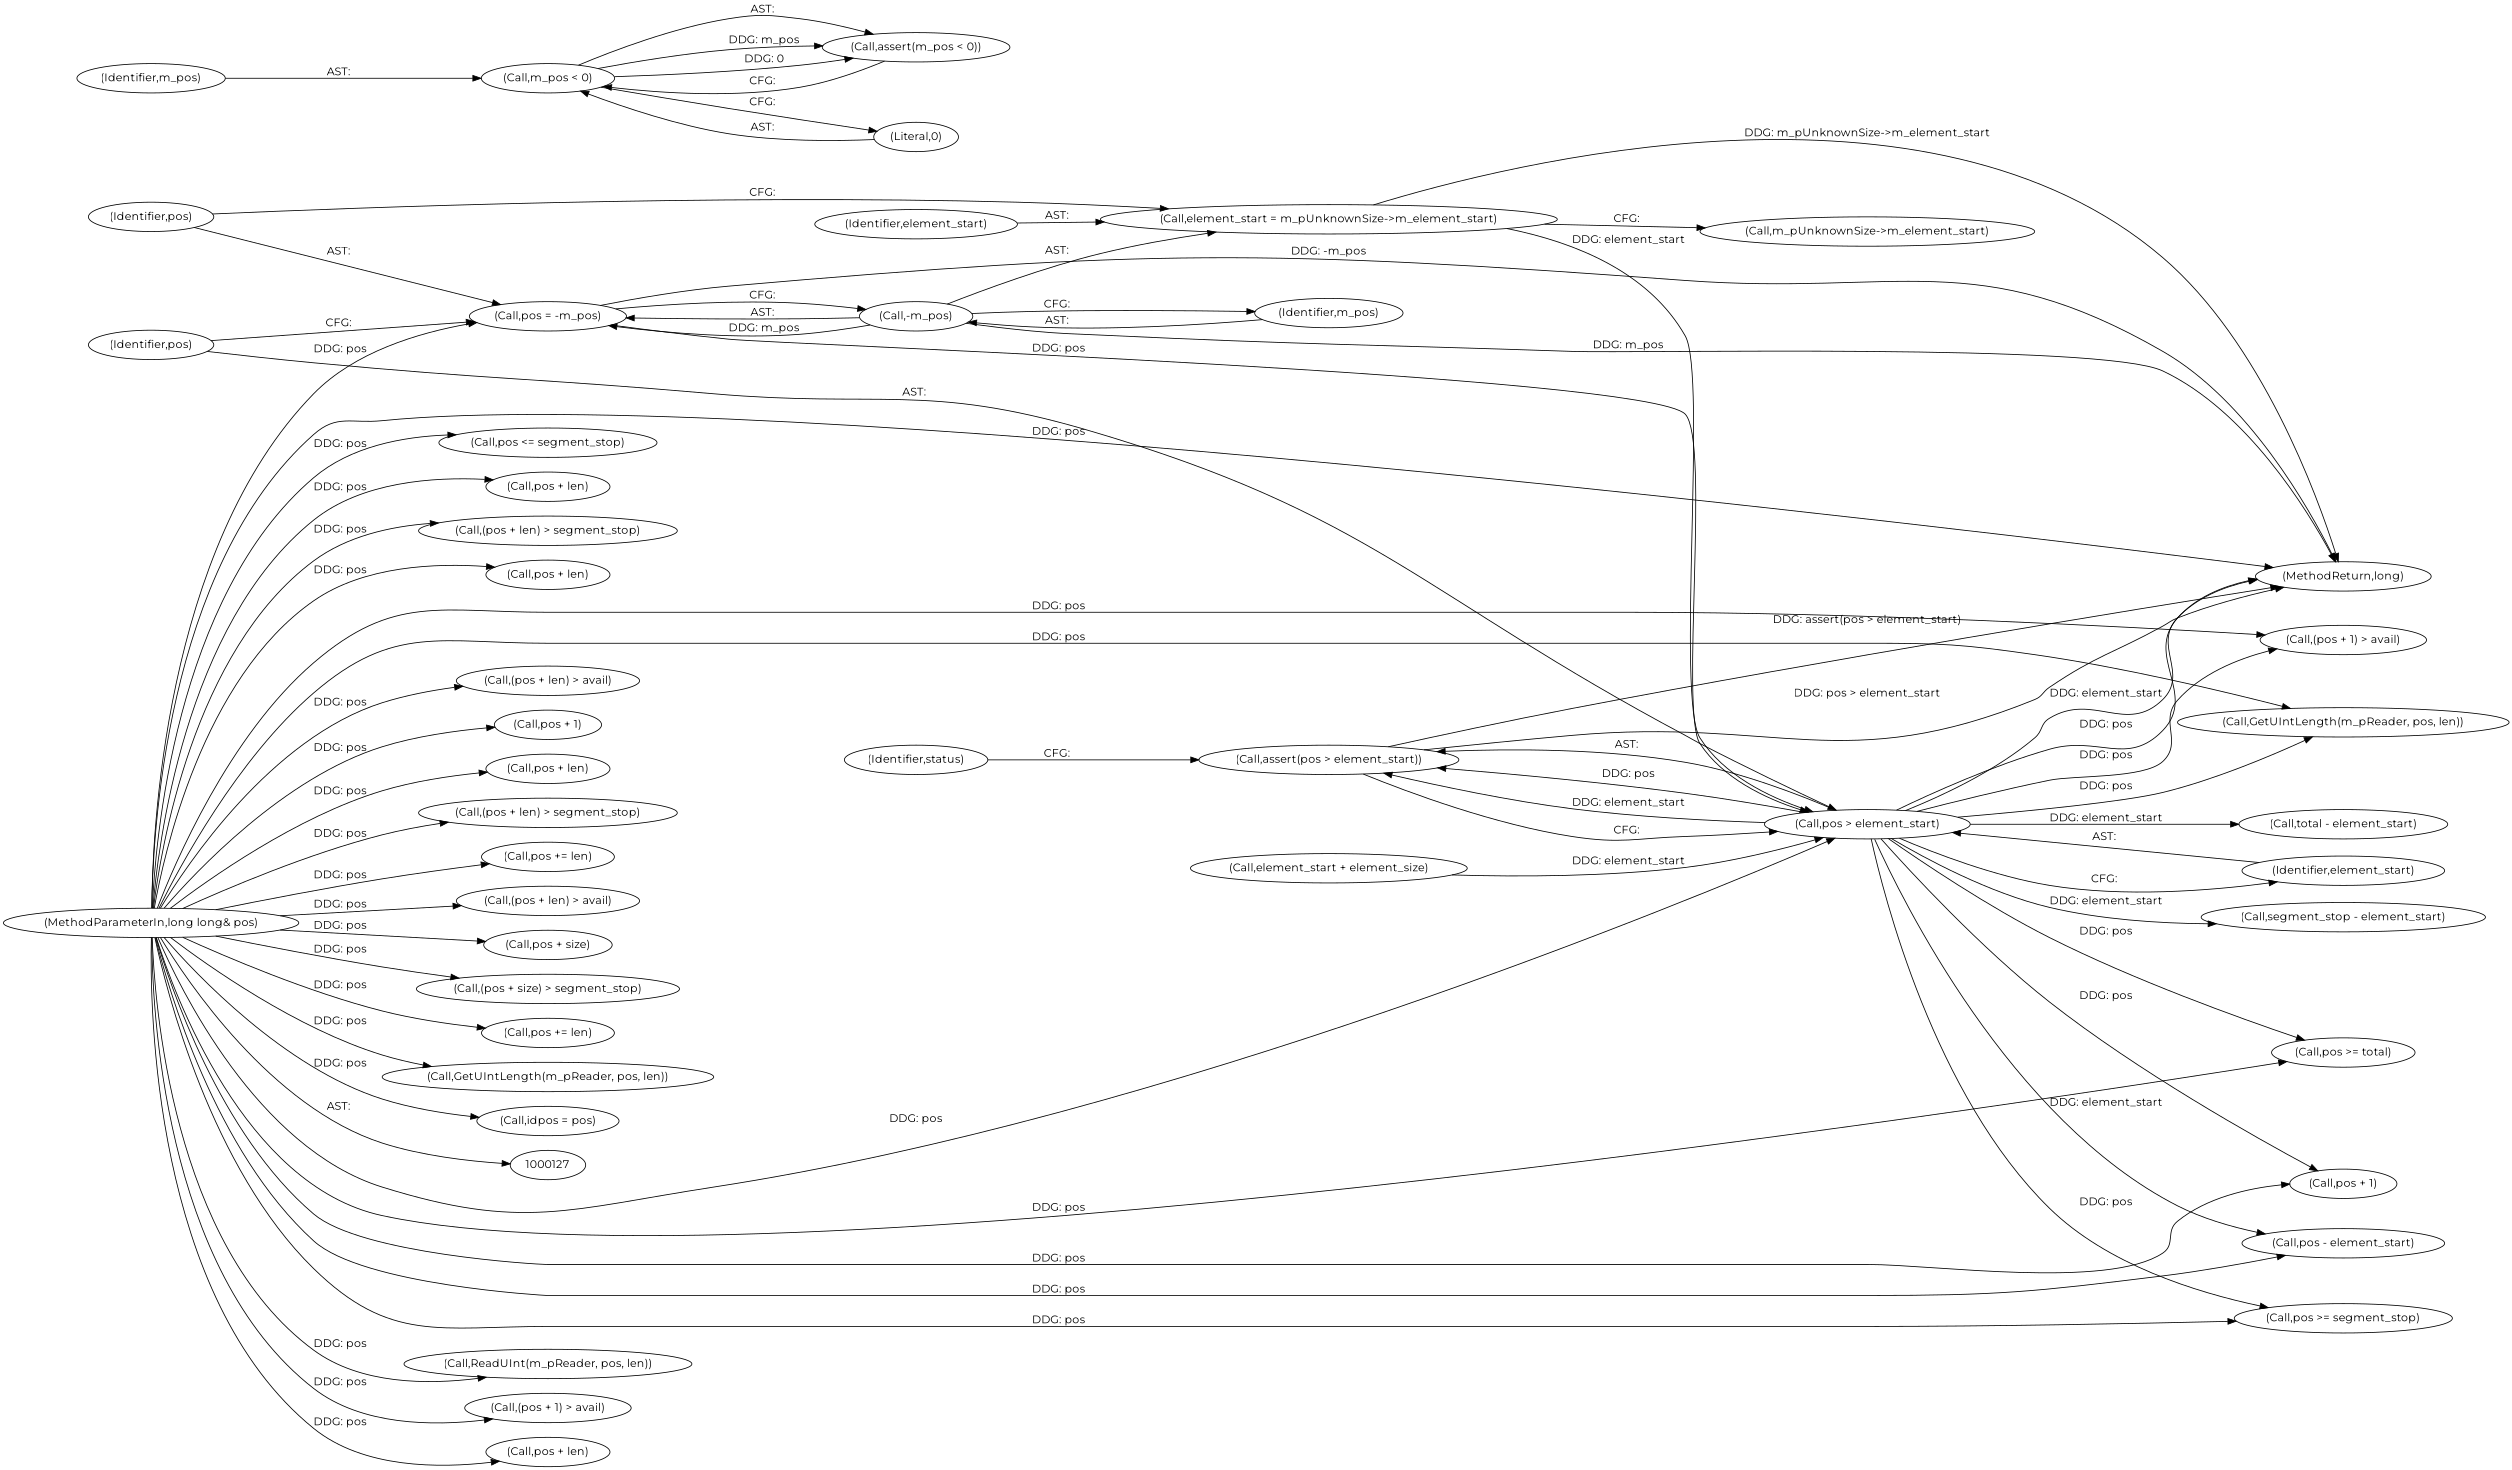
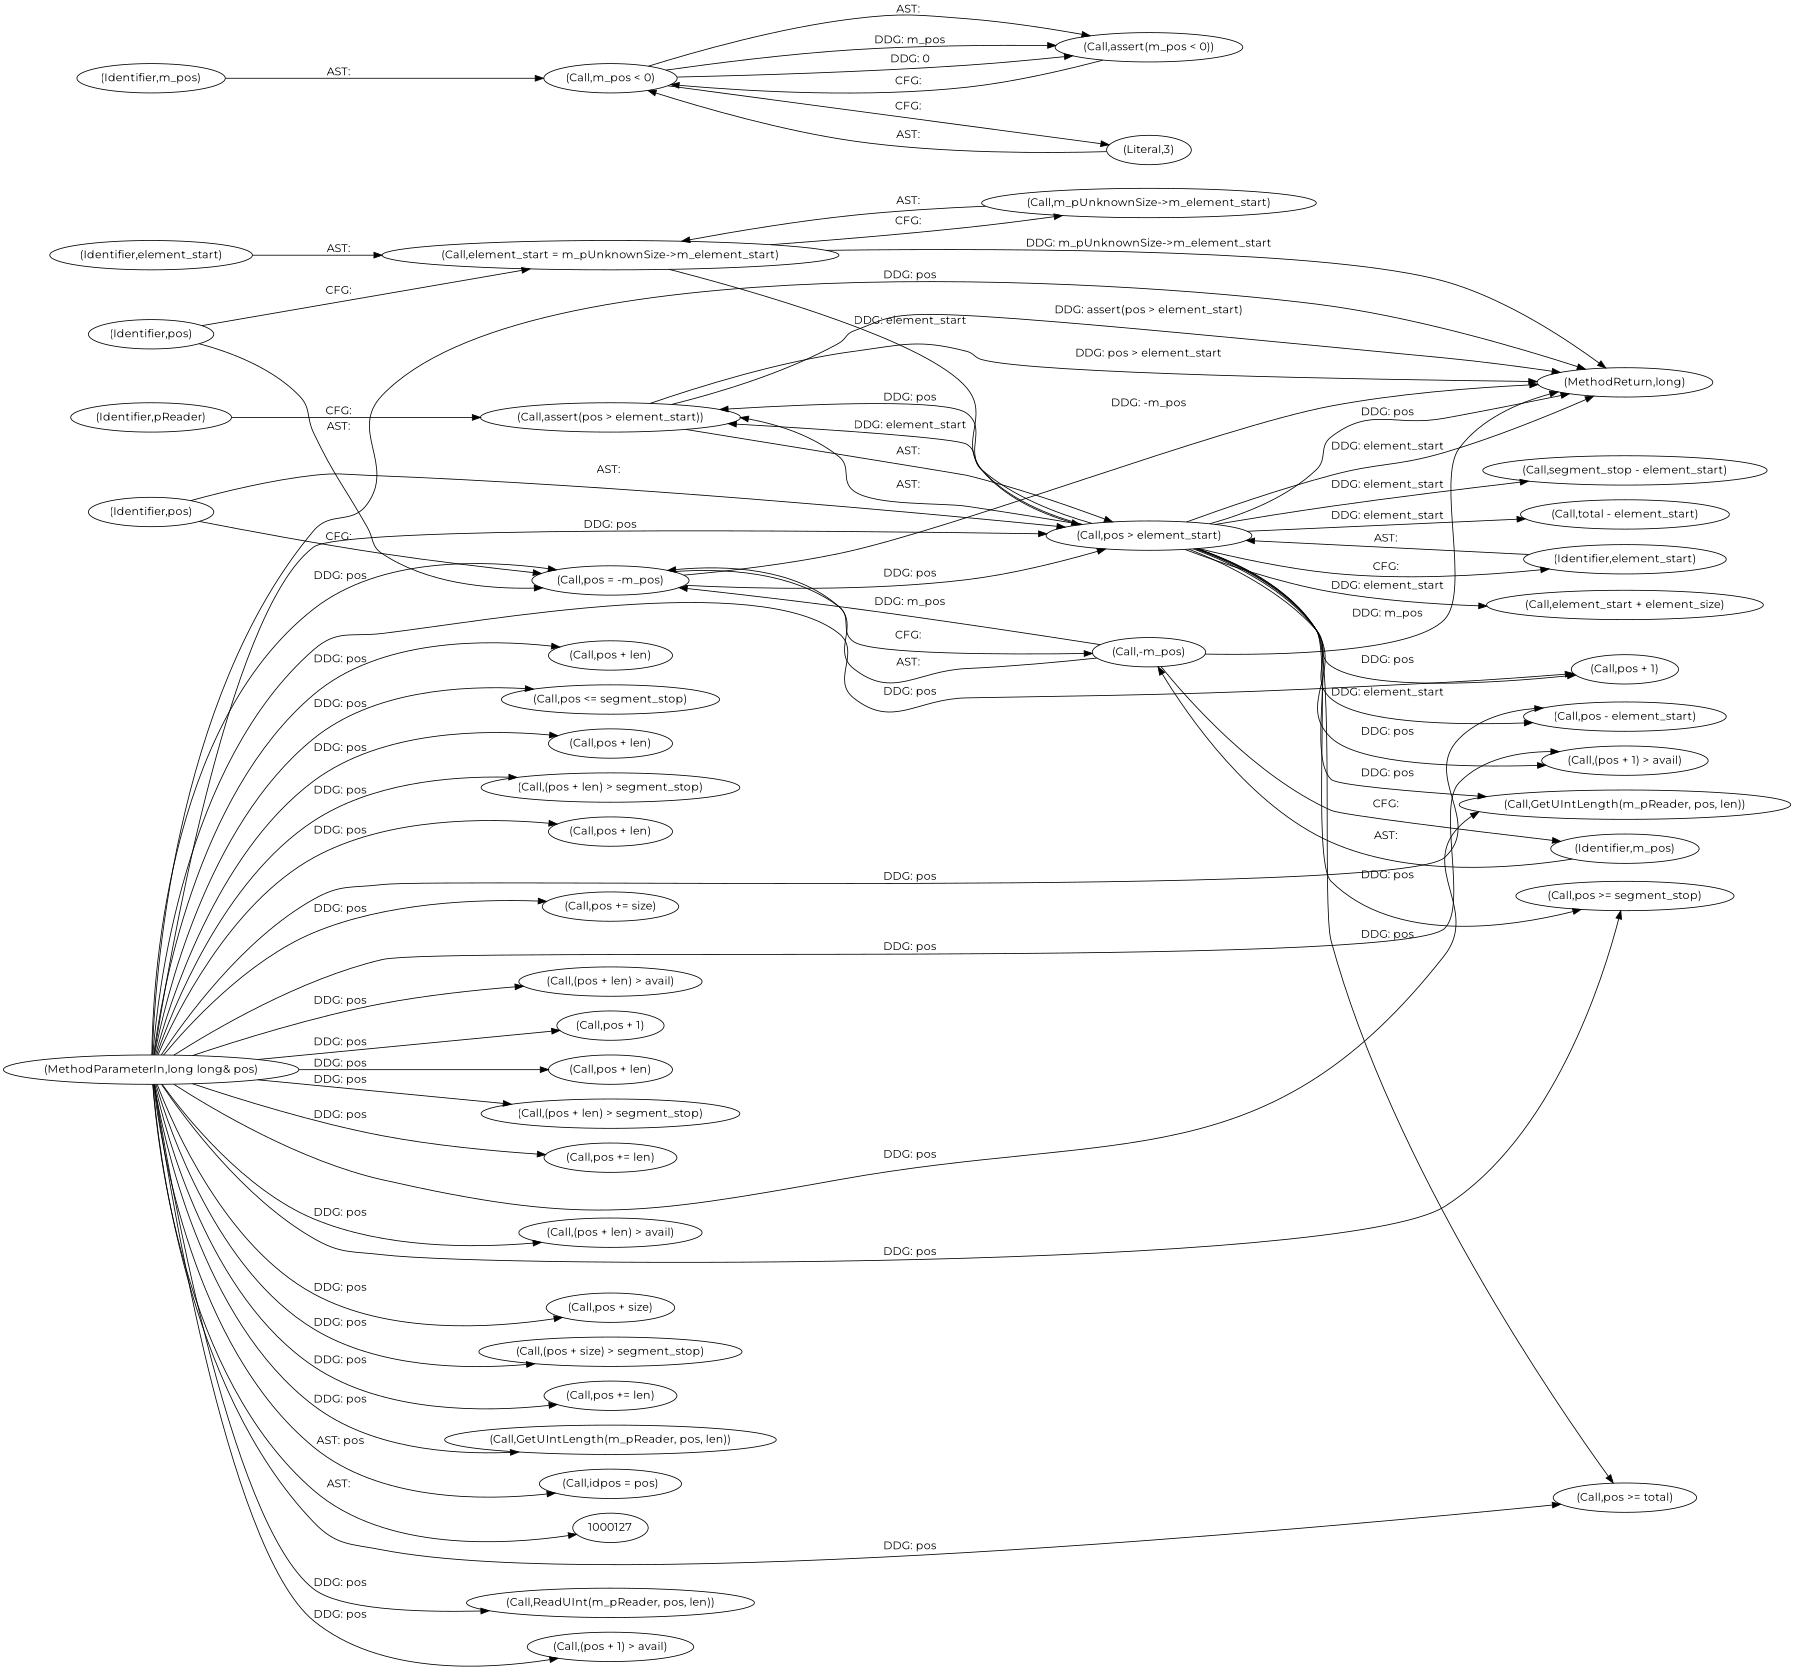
  digraph {
    fontname=Montserrat
    rankdir=LR
    node [fontname=Montserrat]
    edge [fontname=Montserrat]
    n1 [label="(Call,assert(pos > element_start))"]
    n2 [label="(Call,pos > element_start)"]
    n3 [label="(MethodReturn,long)"]
    n4 [label="(Call,(pos + 1) > avail)"]
    n5 [label="(Call,GetUIntLength(m_pReader, pos, len))"]
    n6 [label="(Call,pos >= segment_stop)"]
    n7 [label="(Call,total - element_start)"]
    n8 [label="(Identifier,element_start)"]
    n9 [label="(Call,pos >= total)"]
    n10 [label="(Call,element_start + element_size)"]
    n11 [label="(Call,segment_stop - element_start)"]
    n12 [label="(Call,pos + 1)"]
    n13 [label="(Call,pos - element_start)"]
    n14 [label="(Call,pos = -m_pos)"]
    n15 [label="(Call,-m_pos)"]
    n16 [label="(Identifier,m_pos)"]
    n17 [label="(Call,m_pos < 0)"]
    n18 [label="(Call,assert(m_pos < 0))"]
-   n19 [label="(Literal,0)"]
+   n19 [label="(Literal,3)"]
    n20 [label="(MethodParameterIn,long long& pos)"]
    n21 [label="(Call,ReadUInt(m_pReader, pos, len))"]
    n22 [label="(Call,(pos + 1) > avail)"]
    n23 [label="(Call,pos + len)"]
    n24 [label="(Call,pos <= segment_stop)"]
    n25 [label="(Call,pos + len)"]
    n26 [label="(Call,(pos + len) > segment_stop)"]
    n27 [label="(Call,pos + len)"]
+   n28 [label="(Call,pos += size)"]
    n29 [label="(Call,(pos + len) > avail)"]
    n30 [label="(Call,pos + 1)"]
    n31 [label="(Call,pos + len)"]
    n32 [label="(Call,(pos + len) > segment_stop)"]
    n33 [label="(Call,pos += len)"]
    n34 [label="(Call,(pos + len) > avail)"]
    n35 [label="(Call,pos + size)"]
    n36 [label="(Call,(pos + size) > segment_stop)"]
    n37 [label="(Call,pos += len)"]
    n38 [label="(Call,GetUIntLength(m_pReader, pos, len))"]
    n39 [label="(Call,idpos = pos)"]
    1000127
    n41 [label="(Call,element_start = m_pUnknownSize->m_element_start)"]
    n42 [label="(Call,m_pUnknownSize->m_element_start)"]
    n43 [label="(Identifier,pos)"]
    n44 [label="(Identifier,m_pos)"]
    n45 [label="(Identifier,pos)"]
    n46 [label="(Identifier,element_start)"]
-   n47 [label="(Identifier,status)"]
-   n1 -> n2 [label="CFG: "]
+   n47 [label="(Identifier,pReader)"]
+   n1 -> n2 [label="AST: "]
    n1 -> n3 [label="DDG: assert(pos > element_start)"]
    n1 -> n3 [label="DDG: pos > element_start"]
    n2 -> n1 [label="AST: "]
    n2 -> n1 [label="DDG: pos"]
    n2 -> n1 [label="DDG: element_start"]
    n2 -> n3 [label="DDG: pos"]
    n2 -> n3 [label="DDG: element_start"]
    n2 -> n4 [label="DDG: pos"]
    n2 -> n5 [label="DDG: pos"]
    n2 -> n6 [label="DDG: pos"]
    n2 -> n7 [label="DDG: element_start"]
    n2 -> n8 [label="CFG: "]
    n2 -> n9 [label="DDG: pos"]
-   n10 -> n2 [label="DDG: element_start"]
+   n2 -> n10 [label="DDG: element_start"]
    n2 -> n11 [label="DDG: element_start"]
    n2 -> n12 [label="DDG: pos"]
    n2 -> n13 [label="DDG: element_start"]
    n8 -> n2 [label="AST: "]
    n14 -> n2 [label="DDG: pos"]
    n14 -> n3 [label="DDG: -m_pos"]
    n14 -> n15 [label="CFG: "]
    n15 -> n3 [label="DDG: m_pos"]
    n15 -> n14 [label="AST: "]
    n15 -> n14 [label="DDG: m_pos"]
    n15 -> n16 [label="CFG: "]
    n16 -> n15 [label="AST: "]
    n17 -> n18 [label="AST: "]
    n17 -> n18 [label="DDG: m_pos"]
    n17 -> n18 [label="DDG: 0"]
    n17 -> n19 [label="CFG: "]
    n18 -> n17 [label="CFG: "]
    n19 -> n17 [label="AST: "]
    n20 -> n2 [label="DDG: pos"]
    n20 -> n3 [label="DDG: pos"]
    n20 -> n4 [label="DDG: pos"]
    n20 -> n5 [label="DDG: pos"]
    n20 -> n6 [label="DDG: pos"]
    n20 -> n9 [label="DDG: pos"]
    n20 -> n12 [label="DDG: pos"]
    n20 -> n13 [label="DDG: pos"]
    n20 -> n14 [label="DDG: pos"]
    n20 -> n21 [label="DDG: pos"]
    n20 -> n22 [label="DDG: pos"]
    n20 -> n23 [label="DDG: pos"]
    n20 -> n24 [label="DDG: pos"]
    n20 -> n25 [label="DDG: pos"]
    n20 -> n26 [label="DDG: pos"]
    n20 -> n27 [label="DDG: pos"]
+   n20 -> n28 [label="DDG: pos"]
    n20 -> n29 [label="DDG: pos"]
    n20 -> n30 [label="DDG: pos"]
    n20 -> n31 [label="DDG: pos"]
    n20 -> n32 [label="DDG: pos"]
    n20 -> n33 [label="DDG: pos"]
    n20 -> n34 [label="DDG: pos"]
    n20 -> n35 [label="DDG: pos"]
    n20 -> n36 [label="DDG: pos"]
    n20 -> n37 [label="DDG: pos"]
    n20 -> n38 [label="DDG: pos"]
-   n20 -> n39 [label="DDG: pos"]
+   n20 -> n39 [label="AST: pos"]
    n20 -> 1000127 [label="AST: "]
    n41 -> n2 [label="DDG: element_start"]
    n41 -> n3 [label="DDG: m_pUnknownSize->m_element_start"]
    n41 -> n42 [label="CFG: "]
-   n15 -> n41 [label="AST: "]
+   n42 -> n41 [label="AST: "]
    n43 -> n14 [label="AST: "]
    n43 -> n41 [label="CFG: "]
    n44 -> n17 [label="AST: "]
    n45 -> n2 [label="AST: "]
    n45 -> n14 [label="CFG: "]
    n46 -> n41 [label="AST: "]
    n47 -> n1 [label="CFG: "]
  }
